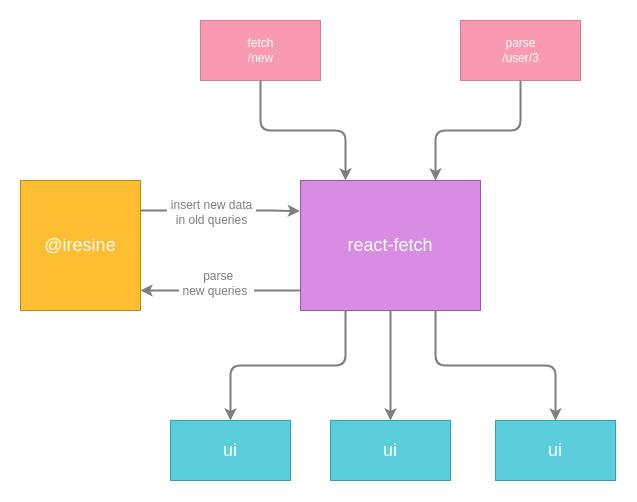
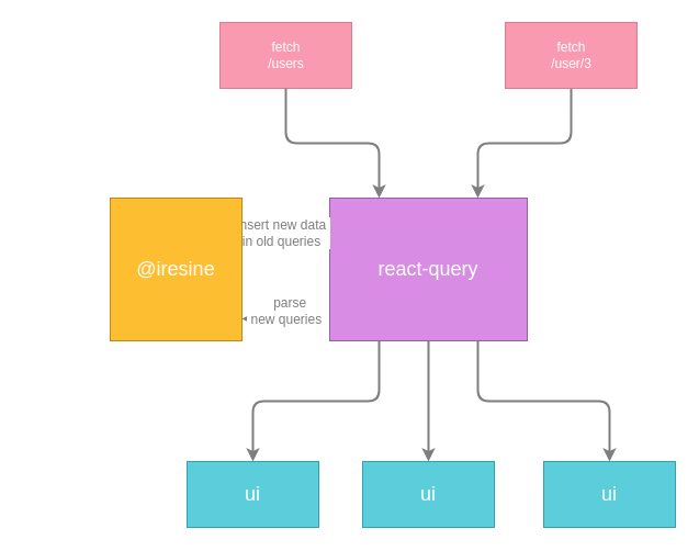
  <mxCell id="0" />
  <mxCell id="1" parent="0" />
  <mxCell id="2" value="" style="rounded=0;whiteSpace=wrap;html=1;strokeColor=#d87e93;fillColor=#fa9ab1;" parent="1" vertex="1"><mxGeometry x="200" y="20" width="120" height="60" as="geometry" /></mxCell>
  <mxCell id="3" style="rounded=1;orthogonalLoop=1;jettySize=auto;html=1;entryX=0.25;entryY=0;entryDx=0;entryDy=0;strokeColor=#7e7e7e;strokeWidth=2;exitX=0.5;exitY=1;exitDx=0;exitDy=0;edgeStyle=orthogonalEdgeStyle;" parent="1" source="2" target="10" edge="1"><mxGeometry relative="1" as="geometry" /></mxCell>
- <mxCell id="4" value="&lt;font color=&quot;#ffffff&quot;&gt;fetch&lt;br&gt;/new&lt;/font&gt;" style="text;html=1;resizable=0;autosize=1;align=center;verticalAlign=middle;points=[];fillColor=none;rounded=0;" parent="1" vertex="1"><mxGeometry x="235" y="35" width="50" height="30" as="geometry" /></mxCell>
+ <mxCell id="4" value="&lt;font color=&quot;#ffffff&quot;&gt;fetch&lt;br&gt;/users&lt;/font&gt;" style="text;html=1;resizable=0;autosize=1;align=center;verticalAlign=middle;points=[];fillColor=none;rounded=0;" parent="1" vertex="1"><mxGeometry x="235" y="35" width="50" height="30" as="geometry" /></mxCell>
  <mxCell id="5" style="edgeStyle=orthogonalEdgeStyle;rounded=1;orthogonalLoop=1;jettySize=auto;html=1;entryX=0.75;entryY=0;entryDx=0;entryDy=0;strokeColor=#7e7e7e;strokeWidth=2;" parent="1" source="6" target="10" edge="1"><mxGeometry relative="1" as="geometry" /></mxCell>
  <mxCell id="6" value="" style="rounded=0;whiteSpace=wrap;html=1;strokeColor=#d87e93;fillColor=#fa9ab1;" parent="1" vertex="1"><mxGeometry x="460" y="20" width="120" height="60" as="geometry" /></mxCell>
- <mxCell id="7" value="&lt;font color=&quot;#ffffff&quot;&gt;parse&lt;br&gt;/user/3&lt;/font&gt;" style="text;html=1;resizable=0;autosize=1;align=center;verticalAlign=middle;points=[];fillColor=none;rounded=0;" parent="1" vertex="1"><mxGeometry x="495" y="35" width="50" height="30" as="geometry" /></mxCell>
+ <mxCell id="7" value="&lt;font color=&quot;#ffffff&quot;&gt;fetch&lt;br&gt;/user/3&lt;/font&gt;" style="text;html=1;resizable=0;autosize=1;align=center;verticalAlign=middle;points=[];fillColor=none;rounded=0;" parent="1" vertex="1"><mxGeometry x="495" y="35" width="50" height="30" as="geometry" /></mxCell>
  <mxCell id="8" style="edgeStyle=orthogonalEdgeStyle;rounded=1;orthogonalLoop=1;jettySize=auto;html=1;strokeColor=#7e7e7e;strokeWidth=2;exitX=-0.002;exitY=0.836;exitDx=0;exitDy=0;exitPerimeter=0;" parent="1" source="10" target="15" edge="1"><mxGeometry relative="1" as="geometry"><Array as="points"><mxPoint x="301" y="289" /><mxPoint x="301" y="290" /><mxPoint x="139" y="290" /></Array></mxGeometry></mxCell>
  <mxCell id="9" value="&lt;font style=&quot;font-size: 12px&quot; color=&quot;#7e7e7e&quot;&gt;&amp;nbsp;parse&lt;br&gt;&amp;nbsp;new queries&amp;nbsp;&amp;nbsp;&lt;/font&gt;" style="edgeLabel;html=1;align=center;verticalAlign=middle;resizable=0;points=[];" parent="8" vertex="1" connectable="0"><mxGeometry x="0.145" y="-3" relative="1" as="geometry"><mxPoint x="6.2" y="-4.5" as="offset" /></mxGeometry></mxCell>
- <mxCell id="10" value="&lt;font color=&quot;#ffffff&quot; style=&quot;font-size: 18px&quot;&gt;react-fetch&lt;/font&gt;" style="rounded=0;whiteSpace=wrap;html=1;gradientColor=none;fillColor=#d88ce4;strokeColor=#995ba4;" parent="1" vertex="1"><mxGeometry x="300" y="180" width="180" height="130" as="geometry" /></mxCell>
+ <mxCell id="10" value="&lt;font color=&quot;#ffffff&quot; style=&quot;font-size: 18px&quot;&gt;react-query&lt;/font&gt;" style="rounded=0;whiteSpace=wrap;html=1;gradientColor=none;fillColor=#d88ce4;strokeColor=#995ba4;" parent="1" vertex="1"><mxGeometry x="300" y="180" width="180" height="130" as="geometry" /></mxCell>
  <mxCell id="11" style="orthogonalLoop=1;jettySize=auto;html=1;entryX=0.5;entryY=0;entryDx=0;entryDy=0;strokeColor=#7e7e7e;strokeWidth=2;exitX=0.25;exitY=1;exitDx=0;exitDy=0;edgeStyle=orthogonalEdgeStyle;" parent="1" source="10" target="12" edge="1"><mxGeometry relative="1" as="geometry"><mxPoint x="230" y="350" as="sourcePoint" /></mxGeometry></mxCell>
  <mxCell id="12" value="&lt;font color=&quot;#ffffff&quot; style=&quot;font-size: 18px&quot;&gt;ui&lt;/font&gt;" style="rounded=0;whiteSpace=wrap;html=1;gradientColor=none;strokeColor=#2ea3b0;fillColor=#5ccedb;" parent="1" vertex="1"><mxGeometry x="170" y="420" width="120" height="60" as="geometry" /></mxCell>
  <mxCell id="13" style="rounded=0;orthogonalLoop=1;jettySize=auto;html=1;entryX=-0.004;entryY=0.235;entryDx=0;entryDy=0;strokeColor=#7e7e7e;strokeWidth=2;entryPerimeter=0;exitX=1.001;exitY=0.231;exitDx=0;exitDy=0;exitPerimeter=0;" parent="1" source="15" target="10" edge="1"><mxGeometry relative="1" as="geometry"><mxPoint x="141" y="200" as="sourcePoint" /><Array as="points"><mxPoint x="270" y="210" /></Array></mxGeometry></mxCell>
  <mxCell id="14" value="&lt;span style=&quot;color: rgb(126 , 126 , 126) ; font-size: 12px&quot;&gt;&amp;nbsp;insert new data&amp;nbsp;&lt;/span&gt;&lt;br style=&quot;color: rgb(126 , 126 , 126) ; font-size: 12px&quot;&gt;&lt;span style=&quot;color: rgb(126 , 126 , 126) ; font-size: 12px&quot;&gt;in old queries&lt;/span&gt;" style="edgeLabel;html=1;align=center;verticalAlign=middle;resizable=0;points=[];" parent="13" vertex="1" connectable="0"><mxGeometry x="-0.117" y="-1" relative="1" as="geometry"><mxPoint as="offset" /></mxGeometry></mxCell>
- <mxCell id="15" value="&lt;font color=&quot;#ffffff&quot; style=&quot;font-size: 18px&quot;&gt;@iresine&lt;/font&gt;" style="rounded=0;whiteSpace=wrap;html=1;gradientColor=none;strokeColor=#bb881a;fillColor=#febe31;" parent="1" vertex="1"><mxGeometry x="20" y="180" width="120" height="130" as="geometry" /></mxCell>
+ <mxCell id="15" value="&lt;font color=&quot;#ffffff&quot; style=&quot;font-size: 18px&quot;&gt;@iresine&lt;/font&gt;" style="rounded=0;whiteSpace=wrap;html=1;gradientColor=none;strokeColor=#bb881a;fillColor=#febe31;" parent="1" vertex="1"><mxGeometry x="100" y="180" width="120" height="130" as="geometry" /></mxCell>
  <mxCell id="16" style="edgeStyle=none;rounded=1;orthogonalLoop=1;jettySize=auto;html=1;strokeColor=#7e7e7e;strokeWidth=2;exitX=0.5;exitY=1;exitDx=0;exitDy=0;entryX=0.5;entryY=0;entryDx=0;entryDy=0;" parent="1" source="10" target="17" edge="1"><mxGeometry relative="1" as="geometry"><mxPoint x="360" y="360" as="targetPoint" /></mxGeometry></mxCell>
  <mxCell id="17" value="&lt;font color=&quot;#ffffff&quot; style=&quot;font-size: 18px&quot;&gt;ui&lt;/font&gt;" style="rounded=0;whiteSpace=wrap;html=1;gradientColor=none;strokeColor=#2ea3b0;fillColor=#5ccedb;" parent="1" vertex="1"><mxGeometry x="330" y="420" width="120" height="60" as="geometry" /></mxCell>
  <mxCell id="18" style="edgeStyle=orthogonalEdgeStyle;orthogonalLoop=1;jettySize=auto;html=1;strokeColor=#7e7e7e;strokeWidth=2;entryX=0.5;entryY=0;entryDx=0;entryDy=0;exitX=0.75;exitY=1;exitDx=0;exitDy=0;rounded=1;" parent="1" source="10" target="19" edge="1"><mxGeometry relative="1" as="geometry"><mxPoint x="529" y="310" as="sourcePoint" /><mxPoint x="440" y="320" as="targetPoint" /></mxGeometry></mxCell>
  <mxCell id="19" value="&lt;font color=&quot;#ffffff&quot; style=&quot;font-size: 18px&quot;&gt;ui&lt;/font&gt;" style="rounded=0;whiteSpace=wrap;html=1;gradientColor=none;strokeColor=#2ea3b0;fillColor=#5ccedb;" parent="1" vertex="1"><mxGeometry x="495" y="420" width="120" height="60" as="geometry" /></mxCell>
